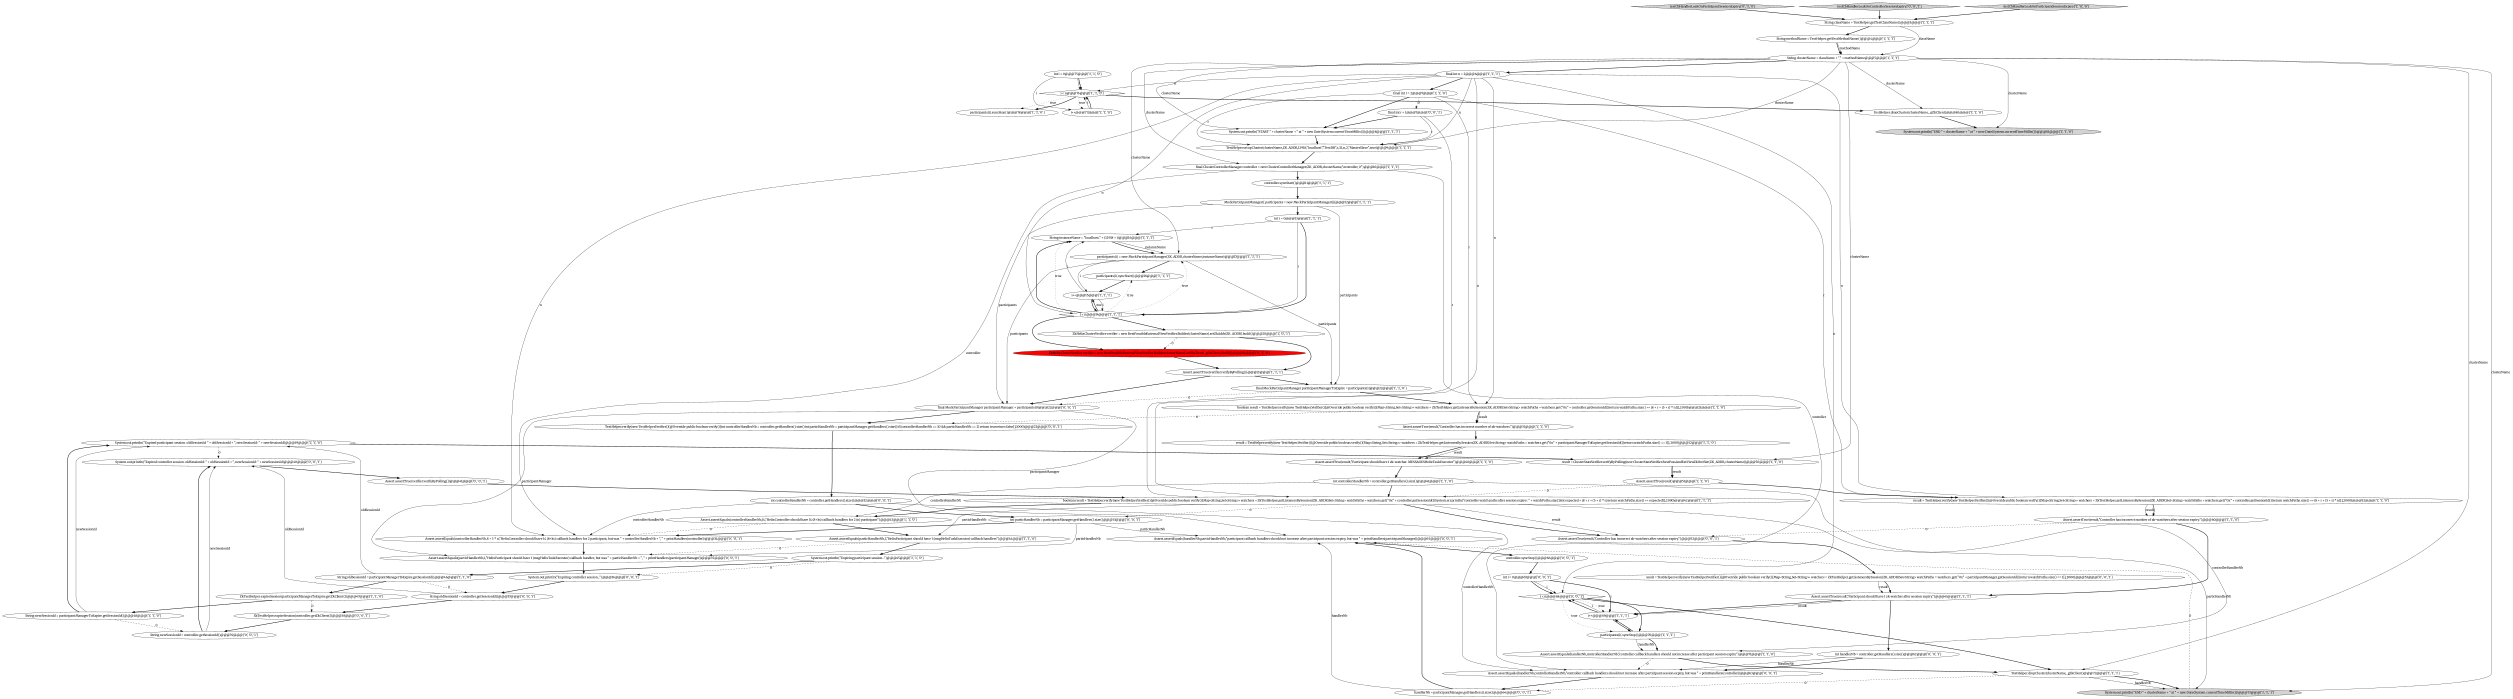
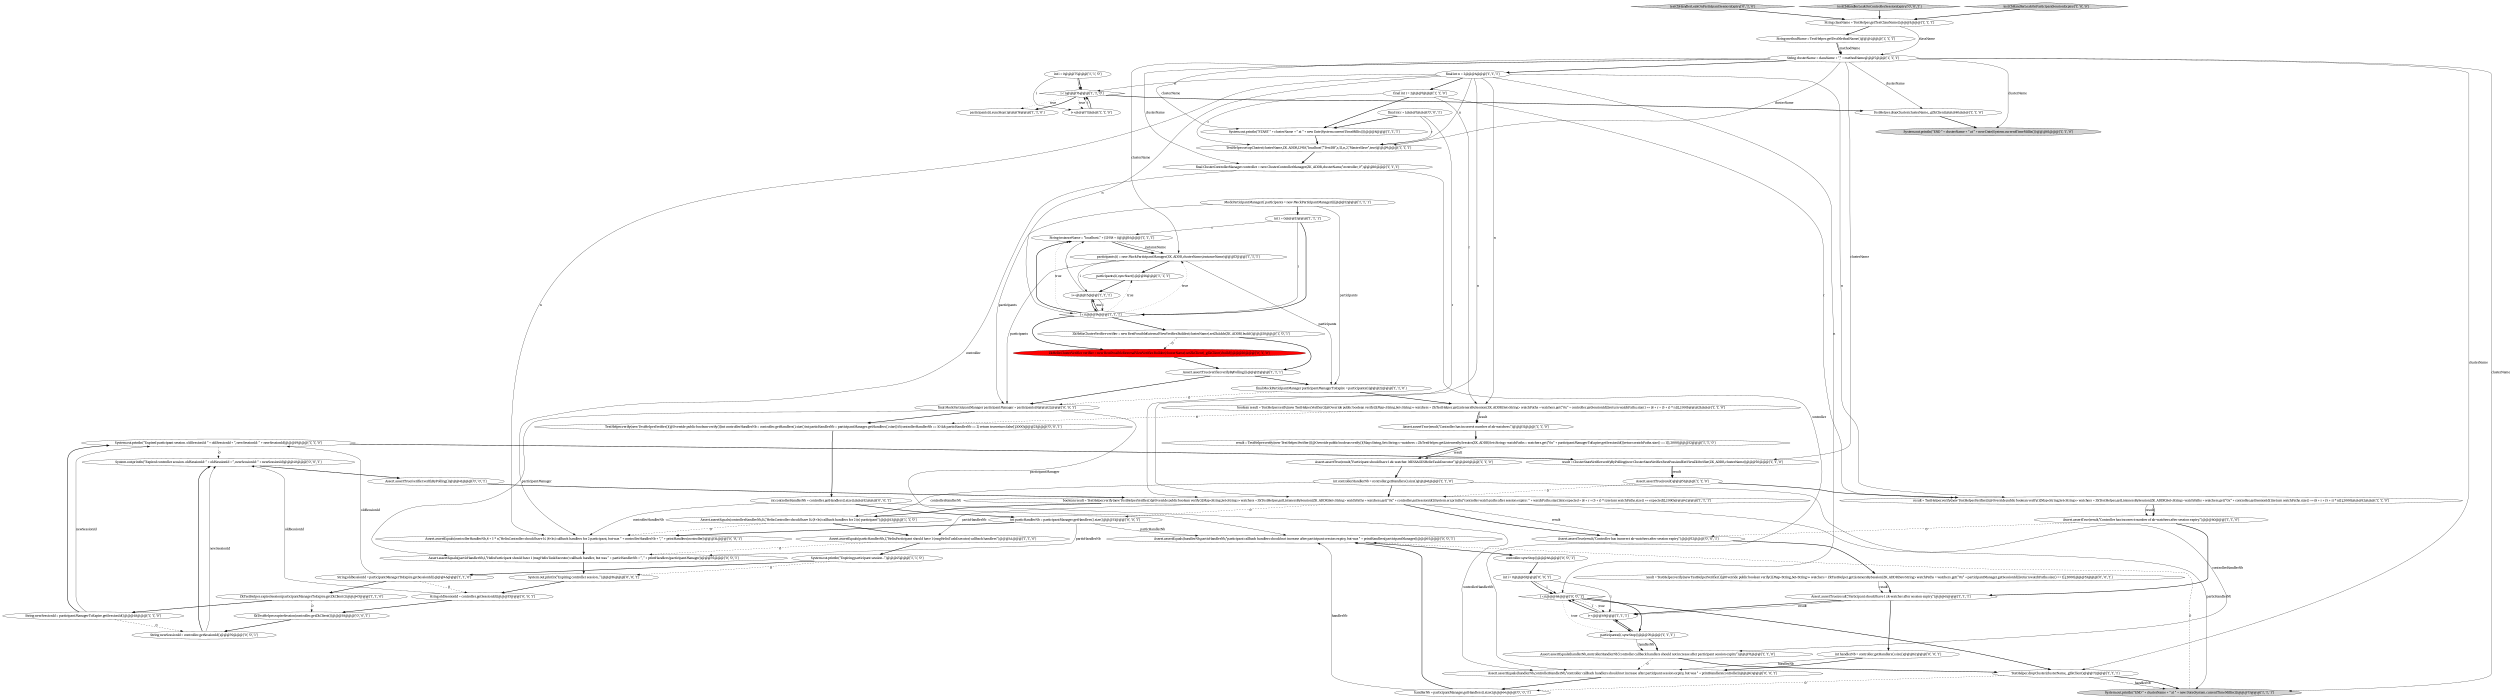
  digraph {
    fontname=Merriweather
    node [fillcolor=white fontname=Merriweather shape=ellipse style=filled]
    edge [fontname=Merriweather style=bold]
    n1 [label="System.out.println(\"Expired participant session. oldSessionId: \" + oldSessionId + \", newSessionId: \" + newSessionId)@@@49@@@['1', '1', '0']"]
    n2 [label="System.out.println(\"Expired controller session. oldSessionId: \" + oldSessionId + \", newSessionId: \" + newSessionId)@@@40@@@['0', '0', '1']"]
    n3 [label="result = ClusterStateVerifier.verifyByPolling(new ClusterStateVerifier.BestPossAndExtViewZkVerifier(ZK_ADDR,clusterName))@@@50@@@['1', '1', '0']"]
    n4 [label="Assert.assertTrue(verifier.verifyByPolling())@@@41@@@['0', '0', '1']"]
    n5 [label="Assert.assertTrue(result)@@@51@@@['1', '1', '0']"]
    n6 [label="boolean result = TestHelper.verify(new TestHelper.Verifier(){@Override public boolean verify(){Map<String,Set<String>> watchers = ZkTestHelper.getListenersBySession(ZK_ADDR)Set<String> watchPaths = watchers.get(\"0x\" + controller.getSessionId())System.err.println(\"controller watch paths after session expiry: \" + watchPaths.size())int expected = (8 + r + (5 + r) * n)return watchPaths.size() == expected}},2000)@@@42@@@['1', '1', '1']"]
    n7 [label="result = TestHelper.verify(new TestHelper.Verifier(){@Override public boolean verify(){Map<String,Set<String>> watchers = ZkTestHelper.getListenersBySession(ZK_ADDR)Set<String> watchPaths = watchers.get(\"0x\" + controller.getSessionId())return watchPaths.size() == (8 + r + (5 + r) * n)}},2000)@@@52@@@['1', '1', '0']"]
    n8 [label="int particHandlerNb = participantManager.getHandlers().size()@@@33@@@['0', '0', '1']"]
    n9 [fillcolor=lightgray label="System.out.println(\"END \" + clusterName + \" at \" + new Date(System.currentTimeMillis()))@@@73@@@['1', '1', '1']"]
    n10 [label="Assert.assertTrue(result,\"Controller has incorrect zk-watchers after session expiry.\")@@@52@@@['0', '0', '1']"]
    n11 [label="Assert.assertEquals(particHandlerNb,1,\"HelixParticipant should have 1 (msgHelixTaskExecutor) callback handlers\")@@@44@@@['1', '1', '0']"]
    n12 [label="Assert.assertEquals(controllerHandlerNb,14,\"HelixController should have 14 (8+3n) callback handlers for 2 (n) participant\")@@@43@@@['1', '1', '0']"]
    n13 [label="Assert.assertTrue(result,\"Controller has incorrect number of zk-watchers after session expiry.\")@@@60@@@['1', '1', '0']"]
    n14 [label="final ClusterControllerManager controller = new ClusterControllerManager(ZK_ADDR,clusterName,\"controller_0\")@@@10@@@['1', '1', '1']"]
    n15 [label="Assert.assertEquals(controllerHandlerNb,8 + 3 * n,\"HelixController should have 14 (8+3n) callback handlers for 2 participant, but was \" + controllerHandlerNb + \", \" + printHandlers(controller))@@@34@@@['0', '0', '1']"]
    n16 [label="Assert.assertEquals(handlerNb,controllerHandlerNb,\"controller callback handlers should not increase after participant session expiry, but was \" + printHandlers(controller))@@@63@@@['0', '0', '1']"]
-   n17 [label="controller.syncStart()@@@11@@@['1', '1', '1']"]
    n18 [label="Assert.assertEquals(particHandlerNb,1,\"HelixParticipant should have 1 (msgHelixTaskExecutor) callback handler, but was \" + particHandlerNb + \", \" + printHandlers(participantManager))@@@35@@@['0', '0', '1']"]
    n19 [label="handlerNb = participantManager.getHandlers().size()@@@64@@@['0', '0', '1']"]
    n20 [label="MockParticipantManager(( participants = new MockParticipantManager((((@@@12@@@['1', '1', '1']"]
    n21 [label="final MockParticipantManager participantManagerToExpire = participants(1(@@@22@@@['1', '1', '0']"]
    n22 [label="final MockParticipantManager participantManager = participants(0(@@@22@@@['0', '0', '1']"]
    n23 [label="boolean result = TestHelper.verify(new TestHelper.Verifier(){@Override public boolean verify(){Map<String,Set<String>> watchers = ZkTestHelper.getListenersBySession(ZK_ADDR)Set<String> watchPaths = watchers.get(\"0x\" + controller.getSessionId())return watchPaths.size() == (8 + r + (5 + r) * n)}},2000)@@@23@@@['1', '1', '0']"]
    n24 [label="Assert.assertEquals(handlerNb,particHandlerNb,\"participant callback handlers should not increase after participant session expiry, but was \" + printHandlers(participantManager))@@@65@@@['0', '0', '1']"]
    n25 [label="TestHelper.verify(new TestHelper.Verifier(){@Override public boolean verify(){int controllerHandlerNb = controller.getHandlers().size()int particHandlerNb = participantManager.getHandlers().size()if (controllerHandlerNb == 10 && particHandlerNb == 2) return truereturn false}},1000)@@@23@@@['0', '0', '1']"]
    n26 [label="Assert.assertTrue(result,\"Controller has incorrect number of zk-watchers.\")@@@31@@@['1', '1', '0']"]
    n27 [label="System.out.println(\"Expiring controller session...\")@@@36@@@['0', '0', '1']"]
    n28 [label="controller.syncStop()@@@66@@@['0', '0', '1']"]
    n29 [label="String oldSessionId = controller.getSessionId()@@@37@@@['0', '0', '1']"]
    n30 [label="ZkTestHelper.expireSession(controller.getZkClient())@@@38@@@['0', '0', '1']"]
    n31 [label="int i = 0@@@67@@@['0', '0', '1']"]
    n32 [label="i < n@@@68@@@['0', '0', '1']" shape=diamond]
    n33 [label="i++@@@69@@@['1', '1', '1']"]
    n34 [label="TestHelper.dropCluster(clusterName,_gZkClient)@@@72@@@['1', '1', '1']"]
    n35 [label="participants(i(.syncStop()@@@70@@@['1', '1', '1']"]
    n36 [label="String className = TestHelper.getTestClassName()@@@3@@@['1', '1', '1']"]
    n37 [label="String methodName = TestHelper.getTestMethodName()@@@4@@@['1', '1', '1']"]
    n38 [label="String clusterName = className + \"_\" + methodName@@@5@@@['1', '1', '1']"]
    n39 [label="TestHelper.setupCluster(clusterName,ZK_ADDR,12918,\"localhost\",\"TestDB\",r,32,n,2,\"MasterSlave\",true)@@@9@@@['1', '1', '1']"]
    n40 [label="System.out.println(\"START \" + clusterName + \" at \" + new Date(System.currentTimeMillis()))@@@8@@@['1', '1', '1']"]
    n41 [label="participants(i( = new MockParticipantManager(ZK_ADDR,clusterName,instanceName)@@@17@@@['1', '1', '1']"]
    n42 [label="final int n = 2@@@6@@@['1', '1', '1']"]
    n43 [fillcolor=lightgray label="System.out.println(\"END \" + clusterName + \" at \" + new Date(System.currentTimeMillis()))@@@81@@@['1', '1', '0']"]
    n44 [label="TestHelper.dropCluster(clusterName,_gZkClient)@@@80@@@['1', '1', '0']"]
    n45 [label="int i = 0@@@13@@@['1', '1', '1']"]
    n46 [label="String instanceName = \"localhost_\" + (12918 + i)@@@16@@@['1', '1', '1']"]
    n47 [label="i < n@@@14@@@['1', '1', '1']" shape=diamond]
    n48 [label="int i = 0@@@75@@@['1', '1', '0']"]
    n49 [label="i++@@@77@@@['1', '1', '0']"]
    n50 [label="i < n@@@76@@@['1', '1', '0']" shape=diamond]
    n51 [label="participants(i(.syncStop()@@@78@@@['1', '1', '0']"]
    n52 [label="result = TestHelper.verify(new TestHelper.Verifier(){@Override public boolean verify(){Map<String,Set<String>> watchers = ZkTestHelper.getListenersBySession(ZK_ADDR)Set<String> watchPaths = watchers.get(\"0x\" + participantManager.getSessionId())return watchPaths.size() == 1}},2000)@@@53@@@['0', '0', '1']"]
    n53 [label="System.out.println(\"Expiring participant session...\")@@@45@@@['1', '1', '0']"]
    n54 [label="ZkTestHelper.expireSession(participantManagerToExpire.getZkClient())@@@47@@@['1', '1', '0']"]
    n55 [label="String newSessionId = participantManagerToExpire.getSessionId()@@@48@@@['1', '1', '0']"]
    n56 [label="String newSessionId = controller.getSessionId()@@@39@@@['0', '0', '1']"]
    n57 [label="Assert.assertEquals(handlerNb,controllerHandlerNb,\"controller callback handlers should not increase after participant session expiry\")@@@71@@@['1', '1', '0']"]
    n58 [label="int controllerHandlerNb = controller.getHandlers().size()@@@32@@@['0', '0', '1']"]
    n59 [label="Assert.assertTrue(result,\"Participant should have 1 zk-watcher after session expiry.\")@@@61@@@['1', '1', '1']"]
    n60 [label="final int r = 2@@@7@@@['1', '1', '0']"]
    n61 [label="final int r = 1@@@7@@@['0', '0', '1']"]
    n62 [label="String oldSessionId = participantManagerToExpire.getSessionId()@@@46@@@['1', '1', '0']"]
    n63 [fillcolor=lightgray label="testCbHandlerLeakOnParticipantSessionExpiry['0', '1', '0']" shape=diamond]
    n64 [label="participants(i(.syncStart()@@@18@@@['1', '1', '1']"]
    n65 [label="i++@@@15@@@['1', '1', '1']"]
    n66 [fillcolor=lightgray label="testCbHandlerLeakOnControllerSessionExpiry['0', '0', '1']" shape=diamond]
    n67 [label="Assert.assertTrue(result,\"Participant should have 1 zk-watcher. MESSAGESHelixTaskExecutor\")@@@40@@@['1', '1', '0']"]
    n68 [label="int controllerHandlerNb = controller.getHandlers().size()@@@41@@@['1', '1', '0']"]
    n69 [fillcolor=lightgray label="testCbHandlerLeakOnParticipantSessionExpiry['1', '0', '0']" shape=diamond]
    n70 [fillcolor=red label="ZkHelixClusterVerifier verifier = new BestPossibleExternalViewVerifier.Builder(clusterName).setZkClient(_gZkClient).build()@@@20@@@['0', '1', '0']"]
    n71 [label="ZkHelixClusterVerifier verifier = new BestPossibleExternalViewVerifier.Builder(clusterName).setZkAddr(ZK_ADDR).build()@@@20@@@['1', '0', '1']"]
    n72 [label="int handlerNb = controller.getHandlers().size()@@@62@@@['0', '0', '1']"]
    n73 [label="result = TestHelper.verify(new TestHelper.Verifier(){@Override public boolean verify(){Map<String,Set<String>> watchers = ZkTestHelper.getListenersBySession(ZK_ADDR)Set<String> watchPaths = watchers.get(\"0x\" + participantManagerToExpire.getSessionId())return watchPaths.size() == 1}},2000)@@@32@@@['1', '1', '0']"]
    n74 [label="Assert.assertTrue(verifier.verifyByPolling())@@@21@@@['1', '1', '1']"]
    n1 -> n2 [label=0 style=dashed]
    n1 -> n3
    n2 -> n4
    n3 -> n5
    n3 -> n5 [label=result style=solid]
    n4 -> n6
    n5 -> n6 [label=0 style=dashed]
    n5 -> n7
    n6 -> n8 [label=0 style=dashed]
    n6 -> n9 [label=particHandlerNb style=solid]
    n6 -> n10 [label=result style=solid]
    n6 -> n10
    n6 -> n11 [label=particHandlerNb style=solid]
    n6 -> n12
    n7 -> n13 [label=result style=solid]
    n7 -> n13
    n8 -> n15
    n8 -> n18 [label=particHandlerNb style=solid]
    n8 -> n24 [label=particHandlerNb style=solid]
    n9 -> n24 [label=0 style=dashed]
    n10 -> n52
    n11 -> n18 [label=0 style=dashed]
    n11 -> n53
    n12 -> n11
    n12 -> n15 [label=0 style=dashed]
    n13 -> n10 [label=0 style=dashed]
    n13 -> n59
    n14 -> n15 [label=controller style=solid]
    n14 -> n16 [label=controller style=solid]
-   n14 -> n17
    n15 -> n18
    n16 -> n19
-   n17 -> n20
    n18 -> n27
    n19 -> n24
    n19 -> n24 [label=handlerNb style=solid]
    n20 -> n21 [label=participants style=solid]
    n20 -> n22 [label=participants style=solid]
    n20 -> n45
    n21 -> n22 [label=0 style=dashed]
    n21 -> n23
    n22 -> n18 [label=participantManager style=solid]
    n22 -> n24 [label=participantManager style=solid]
    n22 -> n25
    n23 -> n25 [label=0 style=dashed]
    n23 -> n26 [label=result style=solid]
    n23 -> n26
    n24 -> n28
    n25 -> n58
    n26 -> n73
    n27 -> n29
    n28 -> n31
    n29 -> n2 [label=oldSessionId style=solid]
    n29 -> n30
    n30 -> n56
    n31 -> n32 [label=i style=solid]
    n31 -> n32
-   n31 -> n33 [label=i]
+   n31 -> n33 [label=i style=solid]
    n32 -> n33 [label=true style=dotted]
    n32 -> n34
    n32 -> n35 [label=true style=dotted]
    n32 -> n35
    n33 -> n32
    n33 -> n32 [label=i style=solid]
    n33 -> n35
    n34 -> n9 [label=handlerNb style=solid]
    n34 -> n9
    n34 -> n19 [label=0 style=dashed]
    n35 -> n33
    n35 -> n57 [label=handlerNb style=solid]
    n35 -> n57
    n36 -> n37
    n36 -> n38 [label=className style=solid]
    n37 -> n38 [label=methodName style=solid]
    n37 -> n38
    n38 -> n3 [label=clusterName style=solid]
    n38 -> n9 [label=clusterName style=solid]
    n38 -> n14 [label=clusterName style=solid]
    n38 -> n34 [label=clusterName style=solid]
    n38 -> n39 [label=clusterName style=solid]
    n38 -> n40 [label=clusterName style=solid]
    n38 -> n41 [label=clusterName style=solid]
    n38 -> n42
    n38 -> n43 [label=clusterName style=solid]
    n38 -> n44 [label=clusterName style=solid]
    n39 -> n14
    n40 -> n39
    n41 -> n21 [label=participants style=solid]
    n41 -> n22 [label=participants style=solid]
    n41 -> n64
    n41 -> n65 [label=i style=solid]
    n42 -> n6 [label=n style=solid]
    n42 -> n7 [label=n style=solid]
    n42 -> n15 [label=n style=solid]
    n42 -> n23 [label=n style=solid]
    n42 -> n32 [label=n style=solid]
    n42 -> n39 [label=n style=solid]
    n42 -> n47 [label=n style=solid]
    n42 -> n50 [label=n style=solid]
    n42 -> n60
    n44 -> n43
    n45 -> n46 [label=i style=solid]
    n45 -> n47 [label=i style=solid]
    n45 -> n47
    n46 -> n41 [label=instanceName style=solid]
    n46 -> n41
    n47 -> n41 [label=true style=dotted]
    n47 -> n46
    n47 -> n46 [label=true style=dotted]
    n47 -> n64 [label=true style=dotted]
    n47 -> n65 [label=true]
    n47 -> n70
    n47 -> n71
    n48 -> n49 [label=i style=solid]
    n48 -> n50
    n48 -> n50 [label=i style=solid]
    n49 -> n50 [label=i style=solid]
    n49 -> n50
    n50 -> n44
    n50 -> n49 [label=true style=dotted]
    n50 -> n51
    n50 -> n51 [label=true style=dotted]
    n52 -> n59 [label=result style=solid]
    n52 -> n59
    n53 -> n27 [label=0 style=dashed]
    n53 -> n62
    n54 -> n30 [label=0 style=dashed]
    n54 -> n55
    n55 -> n1
    n55 -> n1 [label=newSessionId style=solid]
    n55 -> n56 [label=0 style=dashed]
    n56 -> n2 [label=newSessionId style=solid]
    n56 -> n2
    n57 -> n16 [label=0 style=dashed]
    n57 -> n34
    n58 -> n8
    n58 -> n15 [label=controllerHandlerNb style=solid]
    n58 -> n16 [label=controllerHandlerNb style=solid]
    n59 -> n33
    n59 -> n33 [label=result style=solid]
    n59 -> n72
    n60 -> n7 [label=r style=solid]
    n60 -> n23 [label=r style=solid]
    n60 -> n39 [label=r style=solid]
    n60 -> n40
-   n60 -> n61 [label=0 style=dashed]
    n61 -> n6 [label=r style=solid]
    n61 -> n39 [label=r style=solid]
    n61 -> n40
    n62 -> n1 [label=oldSessionId style=solid]
    n62 -> n29 [label=0 style=dashed]
    n62 -> n54
    n63 -> n36
    n64 -> n65
    n65 -> n46 [label=i style=solid]
    n65 -> n47
    n65 -> n47 [label=i style=solid]
    n66 -> n36
    n67 -> n68
    n68 -> n6
    n68 -> n12 [label=controllerHandlerNb style=solid]
    n68 -> n57 [label=controllerHandlerNb style=solid]
    n69 -> n36
    n70 -> n74
    n71 -> n70 [label=0 style=dashed]
    n71 -> n74
    n72 -> n16
    n72 -> n16 [label=handlerNb style=solid]
    n73 -> n67
    n73 -> n67 [label=result style=solid]
    n74 -> n21
    n74 -> n22
  }
